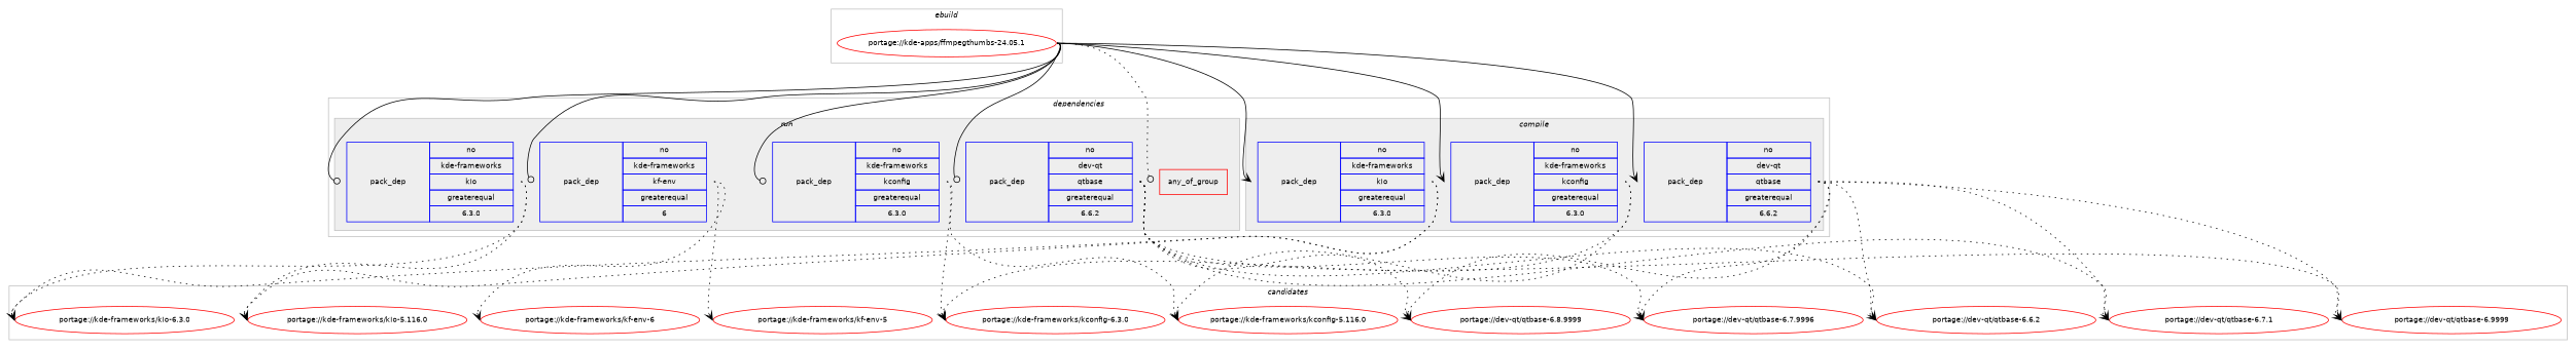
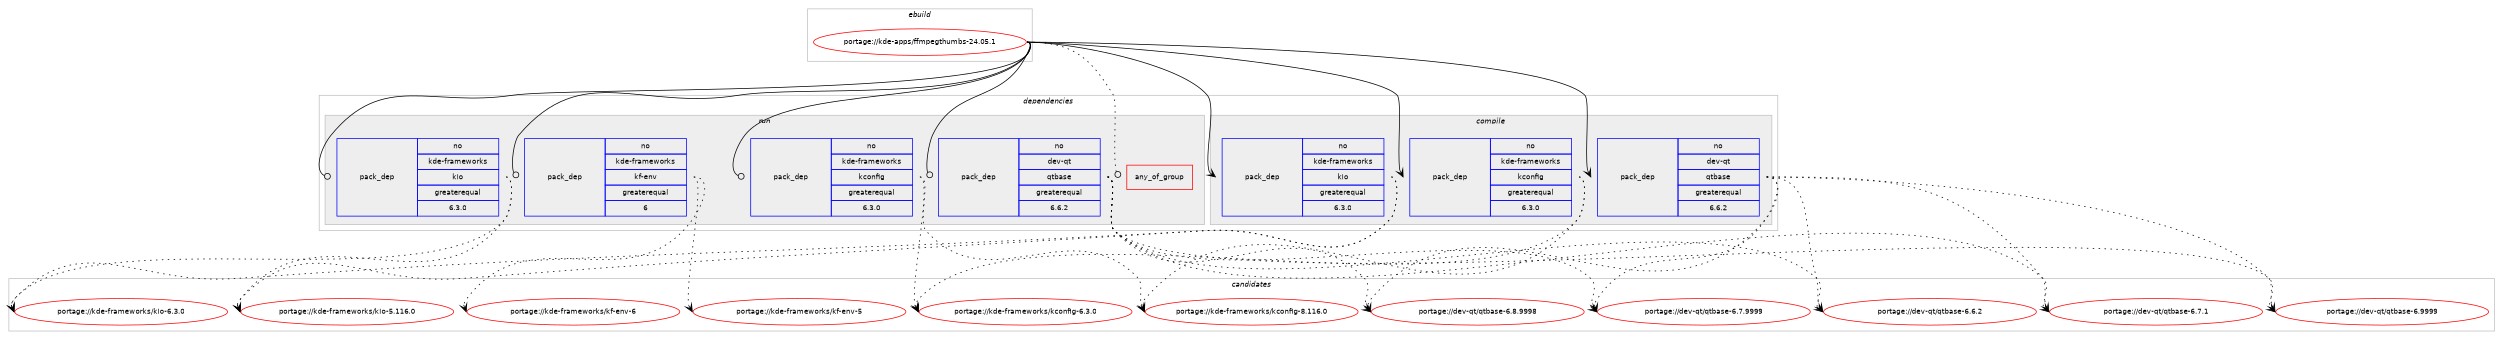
  digraph {
    compound=true
    concentrate=true
    fontname=Helvetica
    fontsize=10
    newrank=true
    rankdir=TB
    ranksep=1.5
    node [color=red fontname=Helvetica fontsize=10]
    edge [arrowhead=vee headport=w style=dotted tailport=e weight=100]
    n1 [label="portage://kde-apps/ffmpegthumbs-24.05.1" width=4]
    n2 [color=blue label=<<TABLE BORDER="0" CELLBORDER="1" CELLSPACING="0" CELLPADDING="4" WIDTH="220"><TR><TD ROWSPAN="6" CELLPADDING="30">pack_dep</TD></TR><TR><TD WIDTH="110">no</TD></TR><TR><TD>dev-qt</TD></TR><TR><TD>qtbase</TD></TR><TR><TD>greaterequal</TD></TR><TR><TD>6.6.2</TD></TR></TABLE>> shape=none]
    n3 [color=blue label=<<TABLE BORDER="0" CELLBORDER="1" CELLSPACING="0" CELLPADDING="4" WIDTH="220"><TR><TD ROWSPAN="6" CELLPADDING="30">pack_dep</TD></TR><TR><TD WIDTH="110">no</TD></TR><TR><TD>kde-frameworks</TD></TR><TR><TD>kconfig</TD></TR><TR><TD>greaterequal</TD></TR><TR><TD>6.3.0</TD></TR></TABLE>> shape=none]
    n4 [color=blue label=<<TABLE BORDER="0" CELLBORDER="1" CELLSPACING="0" CELLPADDING="4" WIDTH="220"><TR><TD ROWSPAN="6" CELLPADDING="30">pack_dep</TD></TR><TR><TD WIDTH="110">no</TD></TR><TR><TD>kde-frameworks</TD></TR><TR><TD>kio</TD></TR><TR><TD>greaterequal</TD></TR><TR><TD>6.3.0</TD></TR></TABLE>> shape=none]
    n5 [label=<<TABLE BORDER="0" CELLBORDER="1" CELLSPACING="0" CELLPADDING="4"><TR><TD CELLPADDING="10">any_of_group</TD></TR></TABLE>> shape=none]
    n6 [color=blue label=<<TABLE BORDER="0" CELLBORDER="1" CELLSPACING="0" CELLPADDING="4" WIDTH="220"><TR><TD ROWSPAN="6" CELLPADDING="30">pack_dep</TD></TR><TR><TD WIDTH="110">no</TD></TR><TR><TD>dev-qt</TD></TR><TR><TD>qtbase</TD></TR><TR><TD>greaterequal</TD></TR><TR><TD>6.6.2</TD></TR></TABLE>> shape=none]
    n7 [color=blue label=<<TABLE BORDER="0" CELLBORDER="1" CELLSPACING="0" CELLPADDING="4" WIDTH="220"><TR><TD ROWSPAN="6" CELLPADDING="30">pack_dep</TD></TR><TR><TD WIDTH="110">no</TD></TR><TR><TD>kde-frameworks</TD></TR><TR><TD>kconfig</TD></TR><TR><TD>greaterequal</TD></TR><TR><TD>6.3.0</TD></TR></TABLE>> shape=none]
    n8 [color=blue label=<<TABLE BORDER="0" CELLBORDER="1" CELLSPACING="0" CELLPADDING="4" WIDTH="220"><TR><TD ROWSPAN="6" CELLPADDING="30">pack_dep</TD></TR><TR><TD WIDTH="110">no</TD></TR><TR><TD>kde-frameworks</TD></TR><TR><TD>kf-env</TD></TR><TR><TD>greaterequal</TD></TR><TR><TD>6</TD></TR></TABLE>> shape=none]
    n9 [color=blue label=<<TABLE BORDER="0" CELLBORDER="1" CELLSPACING="0" CELLPADDING="4" WIDTH="220"><TR><TD ROWSPAN="6" CELLPADDING="30">pack_dep</TD></TR><TR><TD WIDTH="110">no</TD></TR><TR><TD>kde-frameworks</TD></TR><TR><TD>kio</TD></TR><TR><TD>greaterequal</TD></TR><TR><TD>6.3.0</TD></TR></TABLE>> shape=none]
    n10 [label="portage://dev-qt/qtbase-6.7.1" width=4]
    n11 [label="portage://dev-qt/qtbase-6.6.2" width=4]
-   n12 [label="portage://dev-qt/qtbase-6.7.9996" width=4]
-   n13 [label="portage://dev-qt/qtbase-6.8.9999" width=4]
+   n12 [label="portage://dev-qt/qtbase-6.7.9999" width=4]
+   n13 [label="portage://dev-qt/qtbase-6.8.9998" width=4]
    n14 [label="portage://dev-qt/qtbase-6.9999" width=4]
-   n15 [label="portage://kde-frameworks/kconfig-5.116.0" width=4]
+   n15 [label="portage://kde-frameworks/kconfig-8.116.0" width=4]
    n16 [label="portage://kde-frameworks/kconfig-6.3.0" width=4]
    n17 [label="portage://kde-frameworks/kio-5.116.0" width=4]
    n18 [label="portage://kde-frameworks/kio-6.3.0" width=4]
    n19 [label="portage://kde-frameworks/kf-env-5" width=4]
    n20 [label="portage://kde-frameworks/kf-env-6" width=4]
    subgraph cluster_1 {
      color=gray
      label=<<i>ebuild</i>>
      rank=same
      n1
    }
    subgraph cluster_2 {
      color=gray
      label=<<i>dependencies</i>>
      subgraph cluster_3 {
        color=gray
        fillcolor="#eeeeee"
        label=<<i>compile</i>>
        style=filled
        subgraph sub_4 {
          color=gray
          fillcolor="#eeeeee"
          label=<<i>compile</i>>
          style=filled
          n2
        }
        subgraph sub_5 {
          color=gray
          fillcolor="#eeeeee"
          label=<<i>compile</i>>
          style=filled
          n3
        }
        subgraph sub_6 {
          color=gray
          fillcolor="#eeeeee"
          label=<<i>compile</i>>
          style=filled
          n4
        }
      }
      subgraph cluster_7 {
        color=gray
        fillcolor="#eeeeee"
        label=<<i>compile and run</i>>
        style=filled
      }
      subgraph cluster_8 {
        color=gray
        fillcolor="#eeeeee"
        label=<<i>run</i>>
        style=filled
        subgraph sub_9 {
          color=gray
          fillcolor="#eeeeee"
          label=<<i>run</i>>
          style=filled
          n5
        }
        subgraph sub_10 {
          color=gray
          fillcolor="#eeeeee"
          label=<<i>run</i>>
          style=filled
          n6
        }
        subgraph sub_11 {
          color=gray
          fillcolor="#eeeeee"
          label=<<i>run</i>>
          style=filled
          n7
        }
        subgraph sub_12 {
          color=gray
          fillcolor="#eeeeee"
          label=<<i>run</i>>
          style=filled
          n8
        }
        subgraph sub_13 {
          color=gray
          fillcolor="#eeeeee"
          label=<<i>run</i>>
          style=filled
          n9
        }
      }
    }
    subgraph cluster_14 {
      color=gray
      label=<<i>candidates</i>>
      rank=same
      subgraph sub_15 {
        color=black
        label=<<i>candidates</i>>
        nodesep=1
        rank=same
        n10
        n11
        n12
        n13
        n14
      }
      subgraph sub_16 {
        color=black
        label=<<i>candidates</i>>
        nodesep=1
        rank=same
        n15
        n16
      }
      subgraph sub_17 {
        color=black
        label=<<i>candidates</i>>
        nodesep=1
        rank=same
        n17
        n18
      }
      subgraph sub_18 {
        color=black
        label=<<i>candidates</i>>
        nodesep=1
        rank=same
        n10
        n11
        n12
        n13
        n14
      }
      subgraph sub_19 {
        color=black
        label=<<i>candidates</i>>
        nodesep=1
        rank=same
        n15
        n16
      }
      subgraph sub_20 {
        color=black
        label=<<i>candidates</i>>
        nodesep=1
        rank=same
        n19
        n20
      }
      subgraph sub_21 {
        color=black
        label=<<i>candidates</i>>
        nodesep=1
        rank=same
        n17
        n18
      }
    }
    n1 -> n2 [style=solid weight=20]
    n1 -> n3 [style=solid weight=20]
    n1 -> n4 [style=solid weight=20]
    n1 -> n5 [arrowhead=odot weight=20]
    n1 -> n6 [arrowhead=odot style=solid weight=20]
    n1 -> n7 [arrowhead=odot style=solid weight=20]
    n1 -> n8 [arrowhead=odot style=solid weight=20]
    n1 -> n9 [arrowhead=odot style=solid weight=20]
    n2 -> n10
    n2 -> n11
    n2 -> n12
    n2 -> n13
    n2 -> n14
    n3 -> n15
    n3 -> n16
    n4 -> n17
    n4 -> n18
    n6 -> n10
    n6 -> n11
    n6 -> n12
    n6 -> n13
    n6 -> n14
    n7 -> n15
    n7 -> n16
    n8 -> n19
    n8 -> n20
    n9 -> n17
    n9 -> n18
  }
